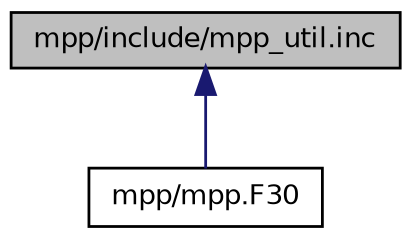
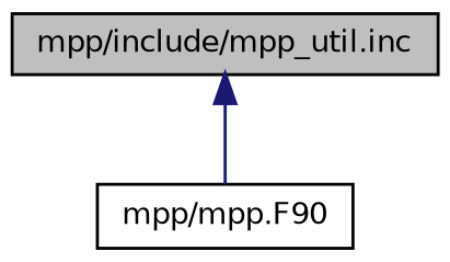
  digraph {
    fontname="DejaVu Sans"
    node [color=black fontname="DejaVu Sans" fontsize=10 shape=record style=filled]
    n1 [fillcolor=grey75 fontcolor=black height=0.2 label="mpp/include/mpp_util.inc" width=0.4]
-   n2 [fillcolor=white height=0.2 label="mpp/mpp.F30" width=0.4]
+   n2 [fillcolor=white height=0.2 label="mpp/mpp.F90" width=0.4]
    n1 -> n2 [color=midnightblue dir=back fontname="DejaVu Sans" fontsize=10 labelfontname=Helvetica labelfontsize=10 style=solid]
  }
